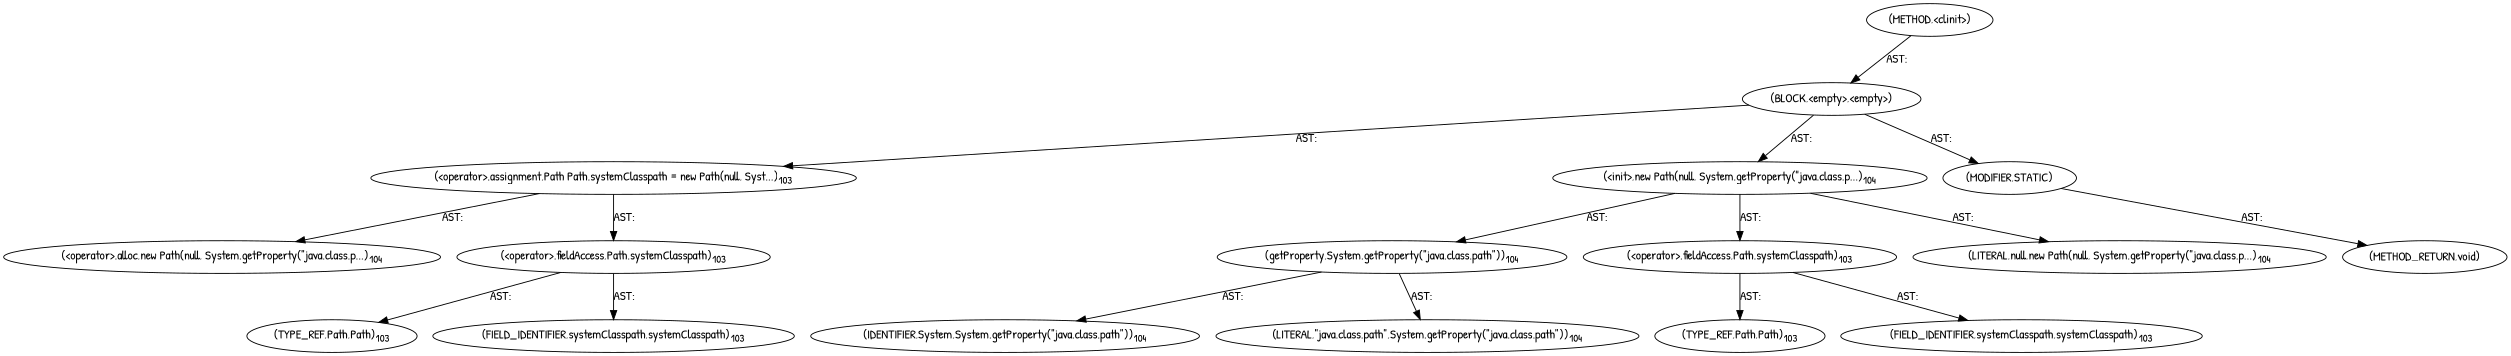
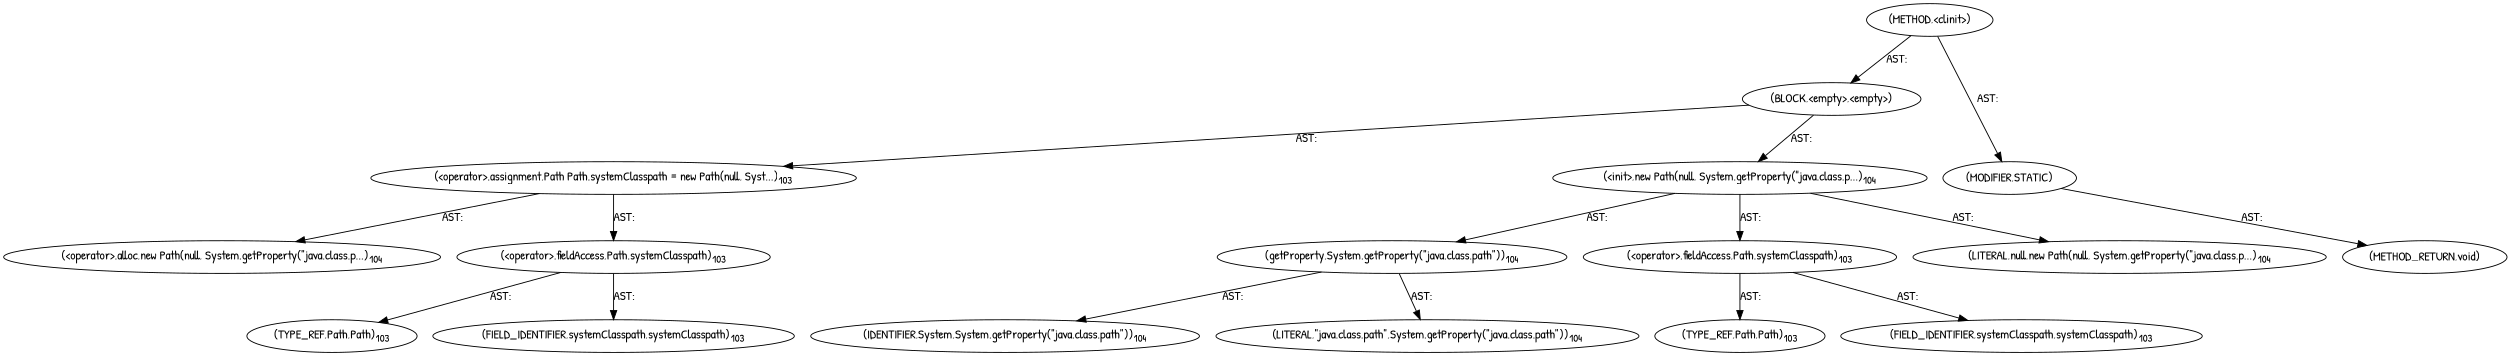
  digraph {
    fontname="Patrick Hand"
    node [fontname="Patrick Hand"]
    edge [fontname="Patrick Hand"]
    n1 [label=<(METHOD,&lt;clinit&gt;)>]
    n2 [label=<(BLOCK,&lt;empty&gt;,&lt;empty&gt;)>]
    n3 [label=<(MODIFIER,STATIC)>]
    n4 [label=<(&lt;operator&gt;.assignment,Path Path.systemClasspath = new Path(null, Syst...)<SUB>103</SUB>>]
    n5 [label=<(&lt;init&gt;,new Path(null, System.getProperty(&quot;java.class.p...)<SUB>104</SUB>>]
    n6 [label=<(METHOD_RETURN,void)>]
    n7 [label=<(&lt;operator&gt;.fieldAccess,Path.systemClasspath)<SUB>103</SUB>>]
    n8 [label=<(&lt;operator&gt;.alloc,new Path(null, System.getProperty(&quot;java.class.p...)<SUB>104</SUB>>]
    n9 [label=<(&lt;operator&gt;.fieldAccess,Path.systemClasspath)<SUB>103</SUB>>]
    n10 [label=<(LITERAL,null,new Path(null, System.getProperty(&quot;java.class.p...)<SUB>104</SUB>>]
    n11 [label=<(getProperty,System.getProperty(&quot;java.class.path&quot;))<SUB>104</SUB>>]
    n12 [label=<(TYPE_REF,Path,Path)<SUB>103</SUB>>]
    n13 [label=<(FIELD_IDENTIFIER,systemClasspath,systemClasspath)<SUB>103</SUB>>]
    n14 [label=<(TYPE_REF,Path,Path)<SUB>103</SUB>>]
    n15 [label=<(FIELD_IDENTIFIER,systemClasspath,systemClasspath)<SUB>103</SUB>>]
    n16 [label=<(IDENTIFIER,System,System.getProperty(&quot;java.class.path&quot;))<SUB>104</SUB>>]
    n17 [label=<(LITERAL,&quot;java.class.path&quot;,System.getProperty(&quot;java.class.path&quot;))<SUB>104</SUB>>]
    n1 -> n2 [label="AST: "]
-   n2 -> n3 [label="AST: "]
+   n1 -> n3 [label="AST: "]
    n2 -> n4 [label="AST: "]
    n2 -> n5 [label="AST: "]
    n3 -> n6 [label="AST: "]
    n4 -> n7 [label="AST: "]
    n4 -> n8 [label="AST: "]
    n5 -> n9 [label="AST: "]
    n5 -> n10 [label="AST: "]
    n5 -> n11 [label="AST: "]
    n7 -> n12 [label="AST: "]
    n7 -> n13 [label="AST: "]
    n9 -> n14 [label="AST: "]
    n9 -> n15 [label="AST: "]
    n11 -> n16 [label="AST: "]
    n11 -> n17 [label="AST: "]
  }
